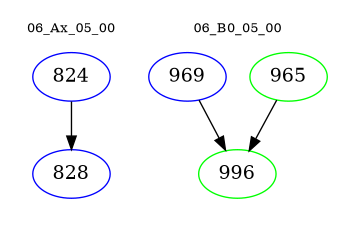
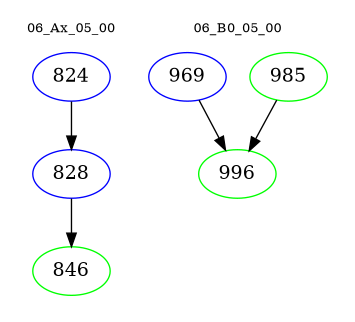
  digraph {
    node [color=blue]
    edge [color=black]
    n1 [label=824]
    n2 [label=828]
-   n4 [color=green label=965]
+   n3 [color=green label=846]
+   n4 [color=green label=985]
    n5 [label=969]
    n6 [color=green label=996]
    subgraph cluster_1 {
      color=white
      fontsize=10
      label="06_Ax_05_00"
      n1
      n2
+     n3
    }
    subgraph cluster_2 {
      color=white
      fontsize=10
      label="06_B0_05_00"
      n4
      n5
      n6
    }
    n1 -> n2
+   n2 -> n3
    n4 -> n6
    n5 -> n6
  }
